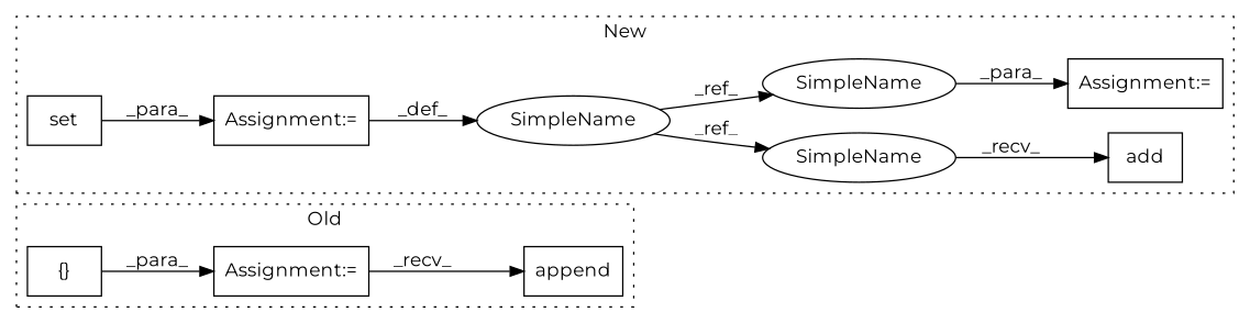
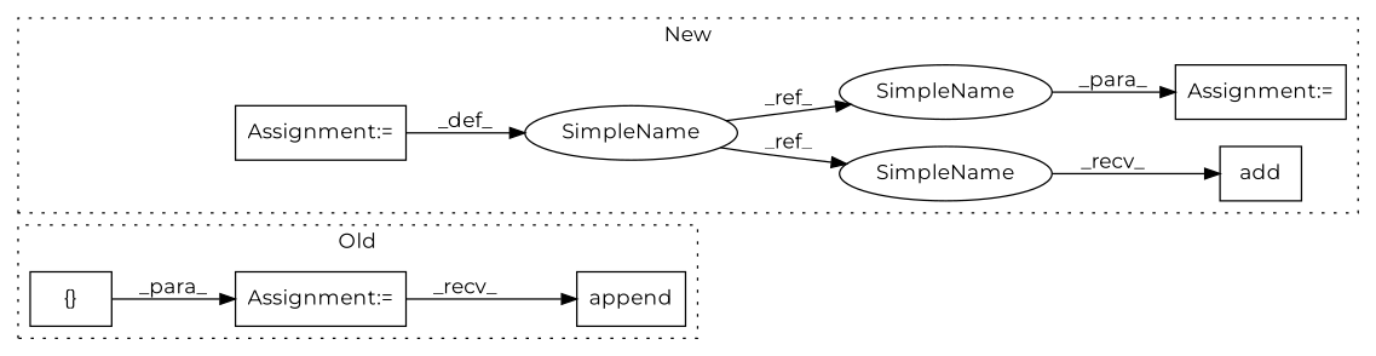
  digraph {
    rankdir=LR
    fontname=Montserrat
    node [a=32 l=21 shape=box fontname=Montserrat]
    edge [fontname=Montserrat]
    n1 [l="7,1" label=append s="7977,7990"]
    n2 [a=7 l=1 label="Assignment:=" s=7869]
    n3 [a=4 l="1,1" label="{}" s="7882,7922"]
    n4 [l="4,1" label=add s="8853,8866"]
    n5 [a=7 l=1 label="Assignment:=" s=8795]
-   n6 [l="4,1" label=set s="8796,8822"]
    n7 [a=7 l="53,2" label="Assignment:=" s="8879,8966"]
    n8 [a=42 label=SimpleName s=8774 shape=ellipse]
    n9 [a=42 label=SimpleName s=8831 shape=ellipse]
    n10 [a=42 label=SimpleName s=8945 shape=ellipse]
    subgraph cluster_1 {
      label=Old
      style=dotted
      n1
      n2
      n3
    }
    subgraph cluster_2 {
      label=New
      style=dotted
      n4
      n5
-     n6
      n7
      n8
      n9
      n10
    }
    n2 -> n1 [label=_recv_]
    n3 -> n2 [label=_para_]
    n5 -> n8 [label=_def_]
-   n6 -> n5 [label=_para_]
    n8 -> n9 [label=_ref_]
    n8 -> n10 [label=_ref_]
    n9 -> n4 [label=_recv_]
    n10 -> n7 [label=_para_]
  }
